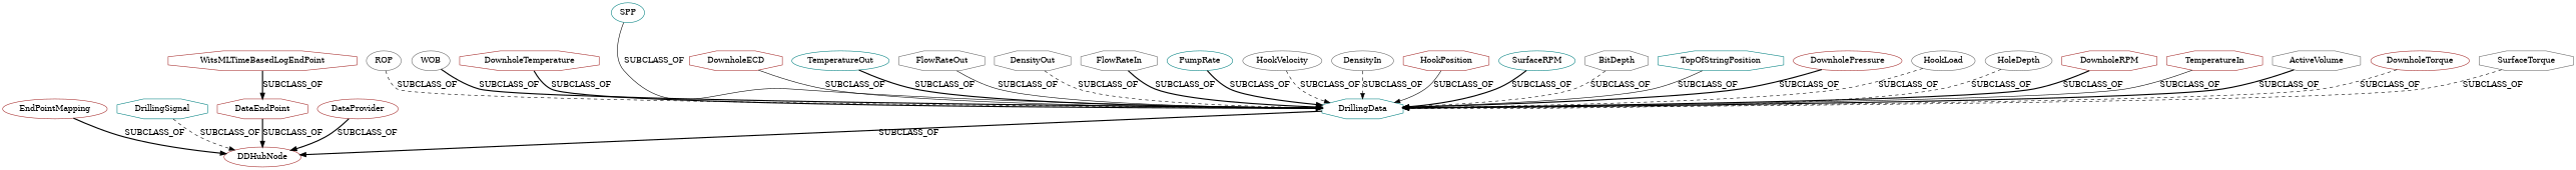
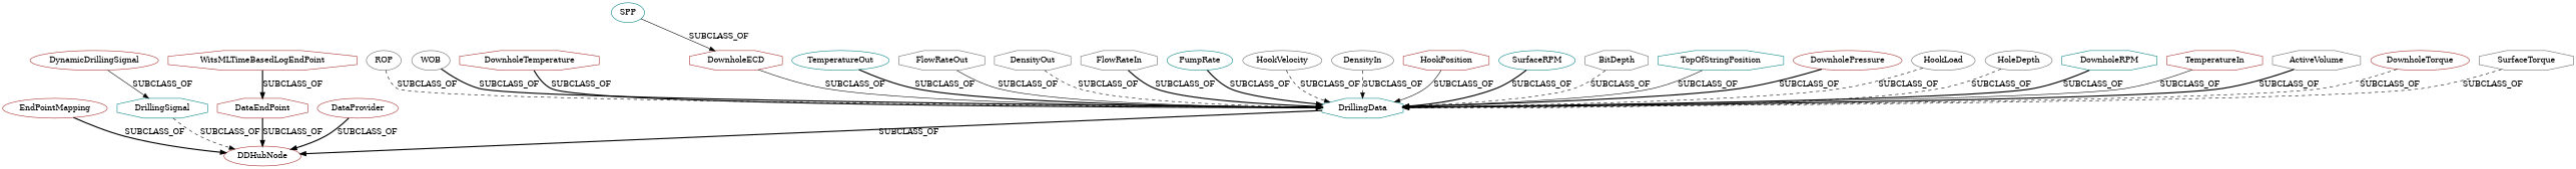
  strict digraph {
    node [color=brown shape=octagon]
    edge [style=bold]
    DrillingData [color=teal]
    ROP [color=gray40 shape=ellipse]
    DDHubNode [shape=ellipse]
    WOB [color=gray40 shape=ellipse]
    DownholeTemperature
    SPP [color=teal shape=ellipse]
    EndPointMapping [shape=ellipse]
+   DynamicDrillingSignal [shape=ellipse]
    DrillingSignal [color=teal]
    TemperatureOut [color=teal shape=ellipse]
    WitsMLTimeBasedLogEndPoint
    DataEndPoint
    FlowRateOut [color=gray40]
    DensityOut [color=gray40]
    DataProvider [shape=ellipse]
    FlowRateIn [color=gray40]
    PumpRate [color=teal shape=ellipse]
    HookVelocity [color=gray40 shape=ellipse]
    DensityIn [color=gray40 shape=ellipse]
    DownholeECD
    HookPosition
    SurfaceRPM [color=teal shape=ellipse]
    BitDepth [color=gray40]
    TopOfStringPosition [color=teal]
    DownholePressure [shape=ellipse]
    HookLoad [color=gray40 shape=ellipse]
    HoleDepth [color=gray40 shape=ellipse]
-   DownholeRPM
+   DownholeRPM [color=teal]
    TemperatureIn
    ActiveVolume [color=gray40]
    DownholeTorque [shape=ellipse]
    SurfaceTorque [color=gray40]
    DrillingData -> DDHubNode [label=SUBCLASS_OF]
    ROP -> DrillingData [label=SUBCLASS_OF style=dashed]
    WOB -> DrillingData [label=SUBCLASS_OF]
    DownholeTemperature -> DrillingData [label=SUBCLASS_OF]
-   SPP -> DrillingData [label=SUBCLASS_OF style=solid]
+   SPP -> DownholeECD [label=SUBCLASS_OF style=solid]
    EndPointMapping -> DDHubNode [label=SUBCLASS_OF]
+   DynamicDrillingSignal -> DrillingSignal [label=SUBCLASS_OF style=solid]
    DrillingSignal -> DDHubNode [label=SUBCLASS_OF style=dashed]
    TemperatureOut -> DrillingData [label=SUBCLASS_OF]
    WitsMLTimeBasedLogEndPoint -> DataEndPoint [label=SUBCLASS_OF]
    DataEndPoint -> DDHubNode [label=SUBCLASS_OF]
    FlowRateOut -> DrillingData [label=SUBCLASS_OF style=solid]
    DensityOut -> DrillingData [label=SUBCLASS_OF style=dashed]
    DataProvider -> DDHubNode [label=SUBCLASS_OF]
    FlowRateIn -> DrillingData [label=SUBCLASS_OF]
    PumpRate -> DrillingData [label=SUBCLASS_OF]
    HookVelocity -> DrillingData [label=SUBCLASS_OF style=dashed]
    DensityIn -> DrillingData [label=SUBCLASS_OF style=dashed]
    DownholeECD -> DrillingData [label=SUBCLASS_OF style=solid]
    HookPosition -> DrillingData [label=SUBCLASS_OF style=solid]
    SurfaceRPM -> DrillingData [label=SUBCLASS_OF]
    BitDepth -> DrillingData [label=SUBCLASS_OF style=dashed]
    TopOfStringPosition -> DrillingData [label=SUBCLASS_OF style=solid]
    DownholePressure -> DrillingData [label=SUBCLASS_OF]
    HookLoad -> DrillingData [label=SUBCLASS_OF style=dashed]
    HoleDepth -> DrillingData [label=SUBCLASS_OF style=dashed]
    DownholeRPM -> DrillingData [label=SUBCLASS_OF]
    TemperatureIn -> DrillingData [label=SUBCLASS_OF style=solid]
    ActiveVolume -> DrillingData [label=SUBCLASS_OF]
    DownholeTorque -> DrillingData [label=SUBCLASS_OF style=dashed]
    SurfaceTorque -> DrillingData [label=SUBCLASS_OF style=dashed]
  }
